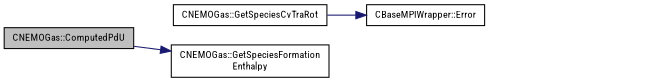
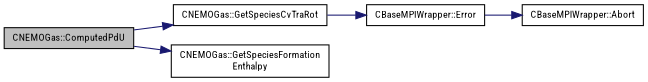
  digraph {
    fontname="Roboto Condensed"
    rankdir=LR
    node [color=black fillcolor=white fontname="Roboto Condensed" fontsize=10 shape=record style=filled]
    edge [color=midnightblue fontname="Roboto Condensed" fontsize=10 labelfontname=Helvetica labelfontsize=10 style=solid]
    n1 [fillcolor=grey75 fontcolor=black height=0.2 label="CNEMOGas::ComputedPdU" width=0.4]
    n2 [height=0.2 label="CNEMOGas::GetSpeciesCvTraRot" width=0.4]
    n3 [height=0.2 label="CNEMOGas::GetSpeciesFormation\lEnthalpy" width=0.4]
    n4 [height=0.2 label="CBaseMPIWrapper::Error" width=0.4]
+   n5 [height=0.2 label="CBaseMPIWrapper::Abort" width=0.4]
+   n1 -> n2
    n1 -> n3
    n2 -> n4
+   n4 -> n5
  }
